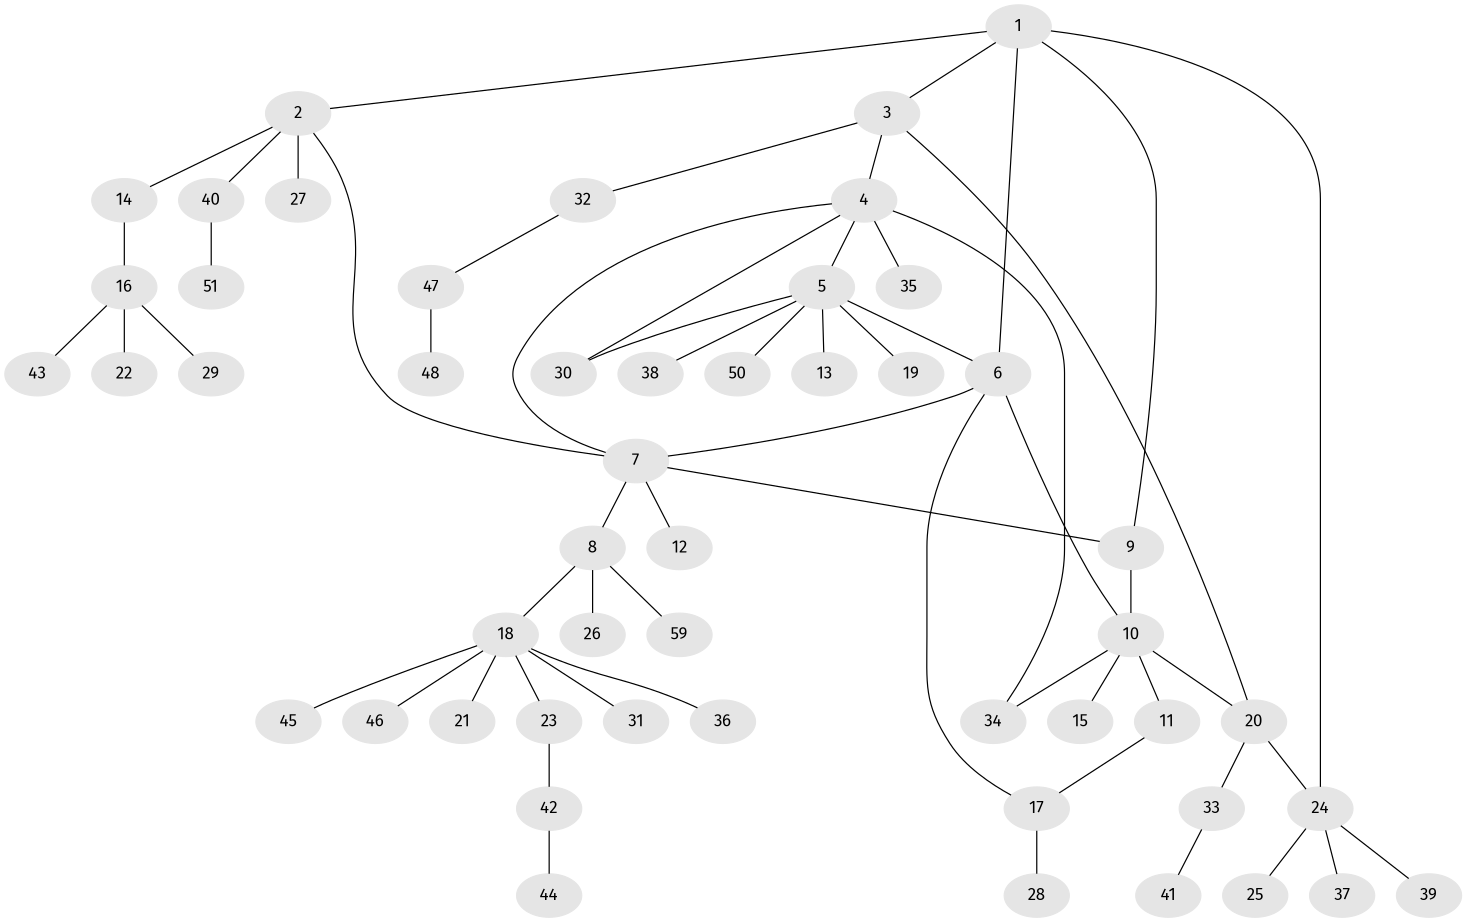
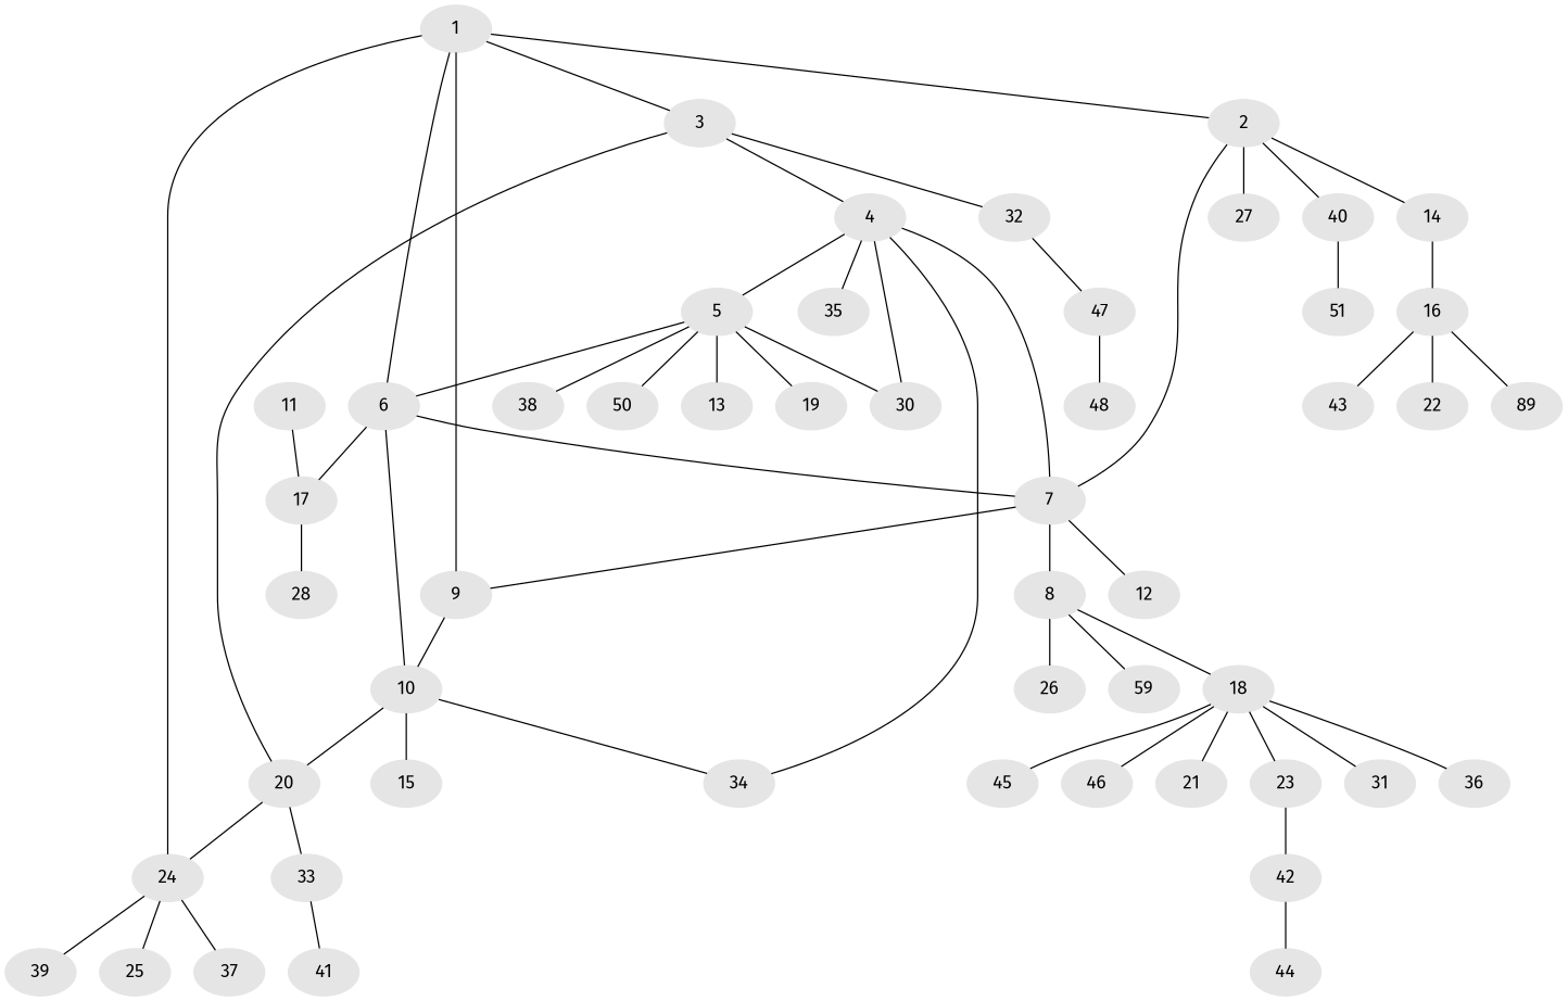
  graph {
    fontname="Fira Sans"
    node [color=gray90 fontname="Fira Sans" style=filled]
    edge [fontname="Fira Sans"]
    1
    2
    3
    6
    9
    24
    7
    14
    27
    40
    4
    20
    32
    10
    17
    8
    12
    16
    51
    5
    30
    35
    34
    33
    47
    13
    19
    38
    50
    15
    11
    28
    18
    26
    n35 [label=59]
    21
    23
    31
    36
    45
    46
    22
-   29
+   29 [label=89]
    43
    42
    25
    37
    39
    41
    44
    48
    1 -- 2
    1 -- 3
    1 -- 6
    1 -- 9
    1 -- 24
    2 -- 7
    2 -- 14
    2 -- 27
    2 -- 40
    3 -- 4
    3 -- 20
    3 -- 32
    6 -- 7
    6 -- 10
    6 -- 17
    9 -- 10
    24 -- 25
    24 -- 37
    24 -- 39
    7 -- 9
    7 -- 8
    7 -- 12
    14 -- 16
    40 -- 51
    4 -- 7
    4 -- 5
    4 -- 30
    4 -- 35
    4 -- 34
    20 -- 24
    20 -- 33
    32 -- 47
    10 -- 20
    10 -- 34
    10 -- 15
-   10 -- 11
    17 -- 28
    8 -- 18
    8 -- 26
    8 -- n35
    16 -- 22
    16 -- 29
    16 -- 43
    5 -- 6
    5 -- 30
    5 -- 13
    5 -- 19
    5 -- 38
    5 -- 50
    33 -- 41
    47 -- 48
    11 -- 17
    18 -- 21
    18 -- 23
    18 -- 31
    18 -- 36
    18 -- 45
    18 -- 46
    23 -- 42
    42 -- 44
  }
